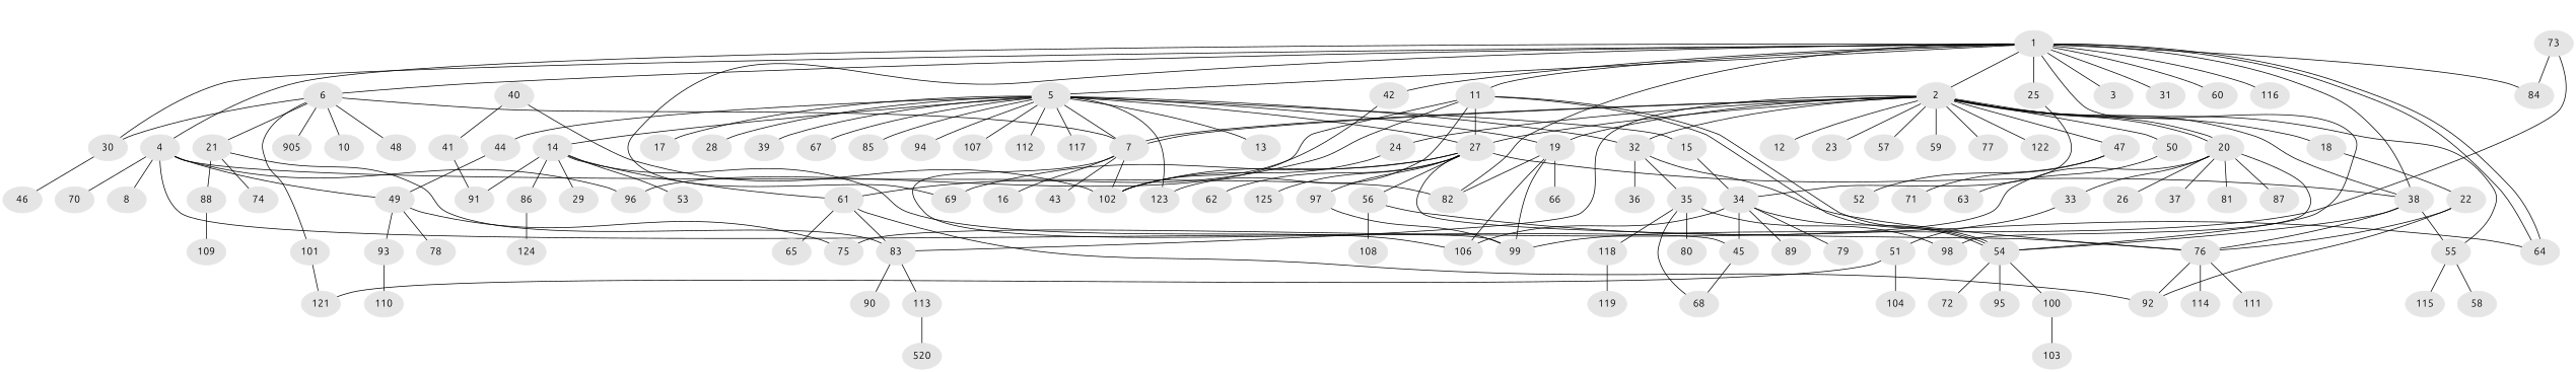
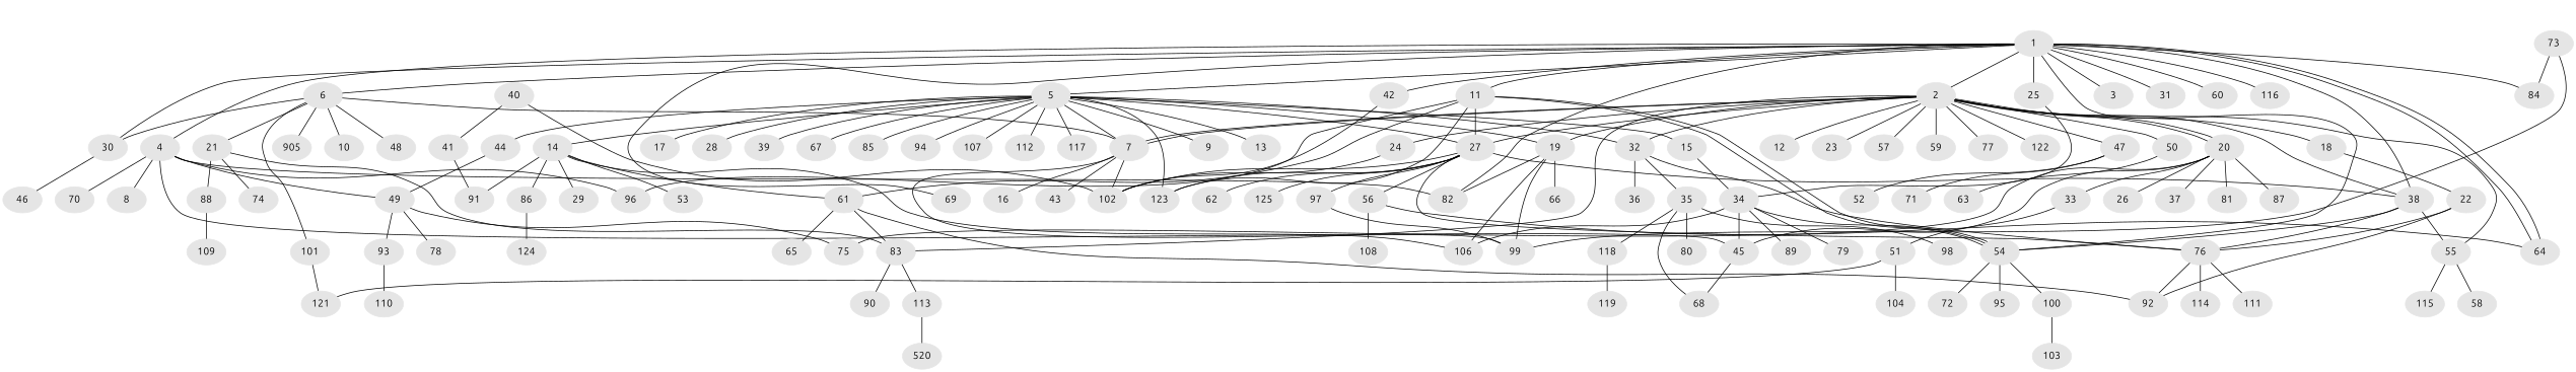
  graph {
    fontname=Ubuntu
    node [color=gray90 fontname=Ubuntu style=filled]
    edge [fontname=Ubuntu]
    1
    2
    3
    4
    5
    6
    11
    25
    30
    31
    38
    42
    54
    60
    64
    69
    82
    84
    116
    7
    12
    18
    19
    20
    23
    24
    27
    32
    47
    50
    55
    57
    59
    77
    83
    122
    8
    45
    49
    70
    96
+   9
    13
    14
    15
    17
    28
    39
    44
    67
    85
    94
    107
    112
    117
    123
    10
    21
    48
    101
    n61 [label=905]
    61
    34
    46
    76
    102
    72
    95
    100
    16
    43
    99
    22
    106
    66
    26
    33
    37
    75
    81
    87
    56
    62
    97
    125
    35
    36
    52
    71
    63
    58
    115
    90
    113
    68
    78
    93
    29
    53
    86
    91
    79
    89
    74
    88
    121
    65
    92
    124
    51
    40
    41
    109
    73
    111
    114
    108
    80
    98
    118
    104
    119
    110
    103
    n125 [label=520]
    1 -- 2
    1 -- 3
    1 -- 4
    1 -- 5
    1 -- 6
    1 -- 11
    1 -- 25
    1 -- 30
    1 -- 31
    1 -- 38
    1 -- 42
    1 -- 54
    1 -- 60
    1 -- 64
    1 -- 64
    1 -- 69
    1 -- 82
    1 -- 84
    1 -- 116
    2 -- 38
    2 -- 7
    2 -- 7
    2 -- 12
    2 -- 18
    2 -- 19
    2 -- 20
    2 -- 20
    2 -- 23
    2 -- 24
    2 -- 27
    2 -- 32
    2 -- 47
    2 -- 50
    2 -- 55
    2 -- 57
    2 -- 59
    2 -- 77
    2 -- 83
    2 -- 122
    4 -- 82
    4 -- 8
    4 -- 45
    4 -- 49
    4 -- 70
    4 -- 96
    5 -- 7
    5 -- 19
    5 -- 27
    5 -- 32
+   5 -- 9
    5 -- 13
    5 -- 14
    5 -- 15
    5 -- 17
    5 -- 28
    5 -- 39
    5 -- 44
    5 -- 67
    5 -- 85
    5 -- 94
    5 -- 107
    5 -- 112
    5 -- 117
    5 -- 123
    6 -- 30
    6 -- 7
    6 -- 10
    6 -- 21
    6 -- 48
    6 -- 101
    6 -- n61
    11 -- 54
    11 -- 54
    11 -- 27
    11 -- 96
    11 -- 123
    11 -- 61
    25 -- 34
    30 -- 46
    38 -- 54
    38 -- 55
    38 -- 76
    42 -- 102
    54 -- 72
    54 -- 95
    54 -- 100
    7 -- 102
    7 -- 16
    7 -- 43
    7 -- 99
    18 -- 22
    19 -- 82
    19 -- 99
    19 -- 106
    19 -- 66
-   20 -- 98
+   20 -- 45
    20 -- 26
    20 -- 33
    20 -- 37
    20 -- 75
    20 -- 81
    20 -- 87
    24 -- 102
    27 -- 38
-   27 -- 69
+   27 -- 123
    27 -- 76
    27 -- 102
    27 -- 56
    27 -- 62
    27 -- 97
    27 -- 125
    32 -- 76
    32 -- 35
    32 -- 36
    47 -- 52
    47 -- 71
    50 -- 63
    55 -- 58
    55 -- 115
    83 -- 90
    83 -- 113
    45 -- 68
    49 -- 75
    49 -- 78
    49 -- 93
    14 -- 61
    14 -- 106
    14 -- 29
    14 -- 53
    14 -- 86
    14 -- 91
    15 -- 34
    44 -- 49
    21 -- 83
    21 -- 74
    21 -- 88
    101 -- 121
    61 -- 83
    61 -- 65
    61 -- 92
    34 -- 54
    34 -- 45
    34 -- 106
    34 -- 79
    34 -- 89
    76 -- 92
    76 -- 111
    76 -- 114
    100 -- 103
    22 -- 76
    22 -- 92
    33 -- 51
    56 -- 64
    56 -- 108
    97 -- 99
    35 -- 68
    35 -- 80
    35 -- 98
    35 -- 118
    113 -- n125
    93 -- 110
    86 -- 124
    88 -- 109
    51 -- 121
    51 -- 104
    40 -- 102
    40 -- 41
    41 -- 91
    73 -- 84
    73 -- 99
    118 -- 119
  }
